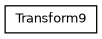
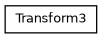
  digraph {
    rankdir=LR
-   n1 [color=black fillcolor=white fontname=Helvetica fontsize=10 height=0.2 label=Transform9 shape=record style=filled width=0.4]
+   n1 [color=black fillcolor=white fontname=Helvetica fontsize=10 height=0.2 label=Transform3 shape=record style=filled width=0.4]
  }
